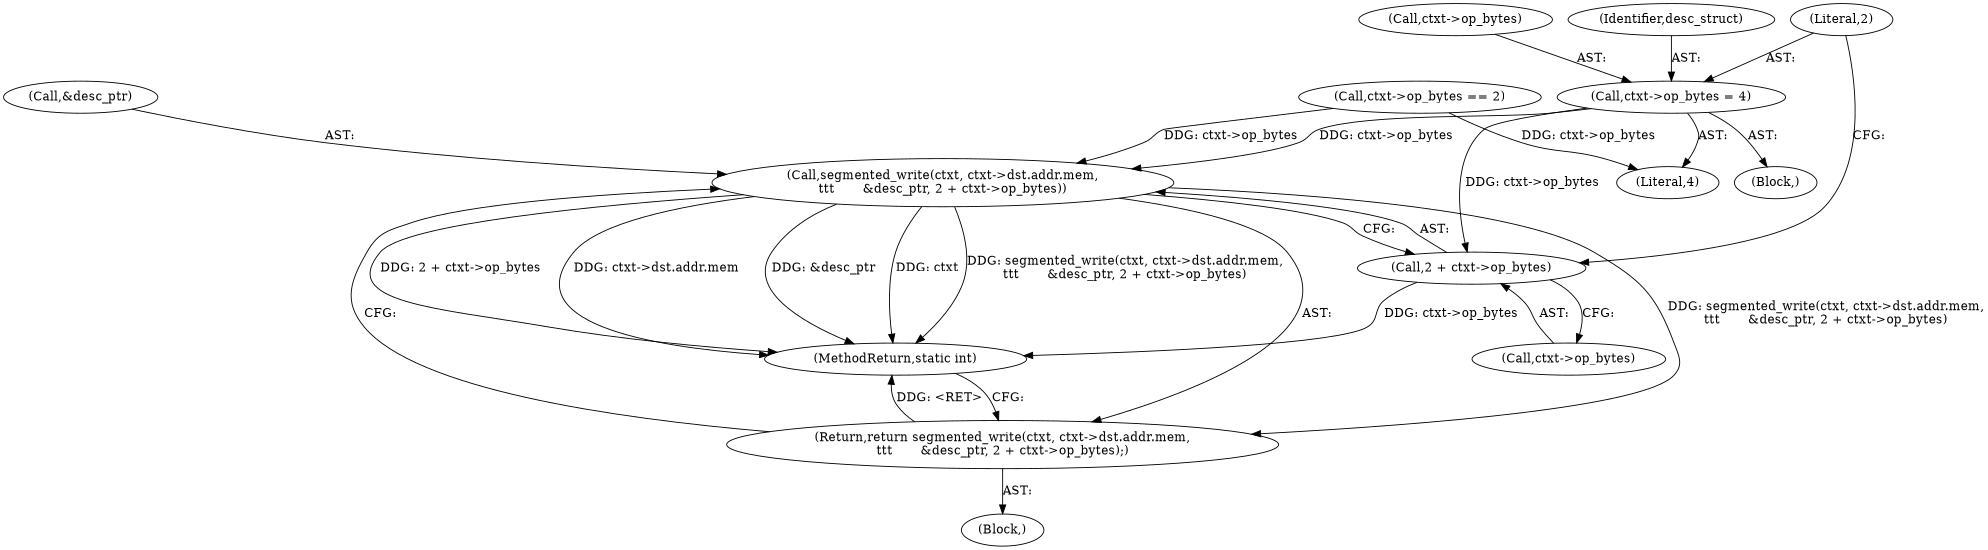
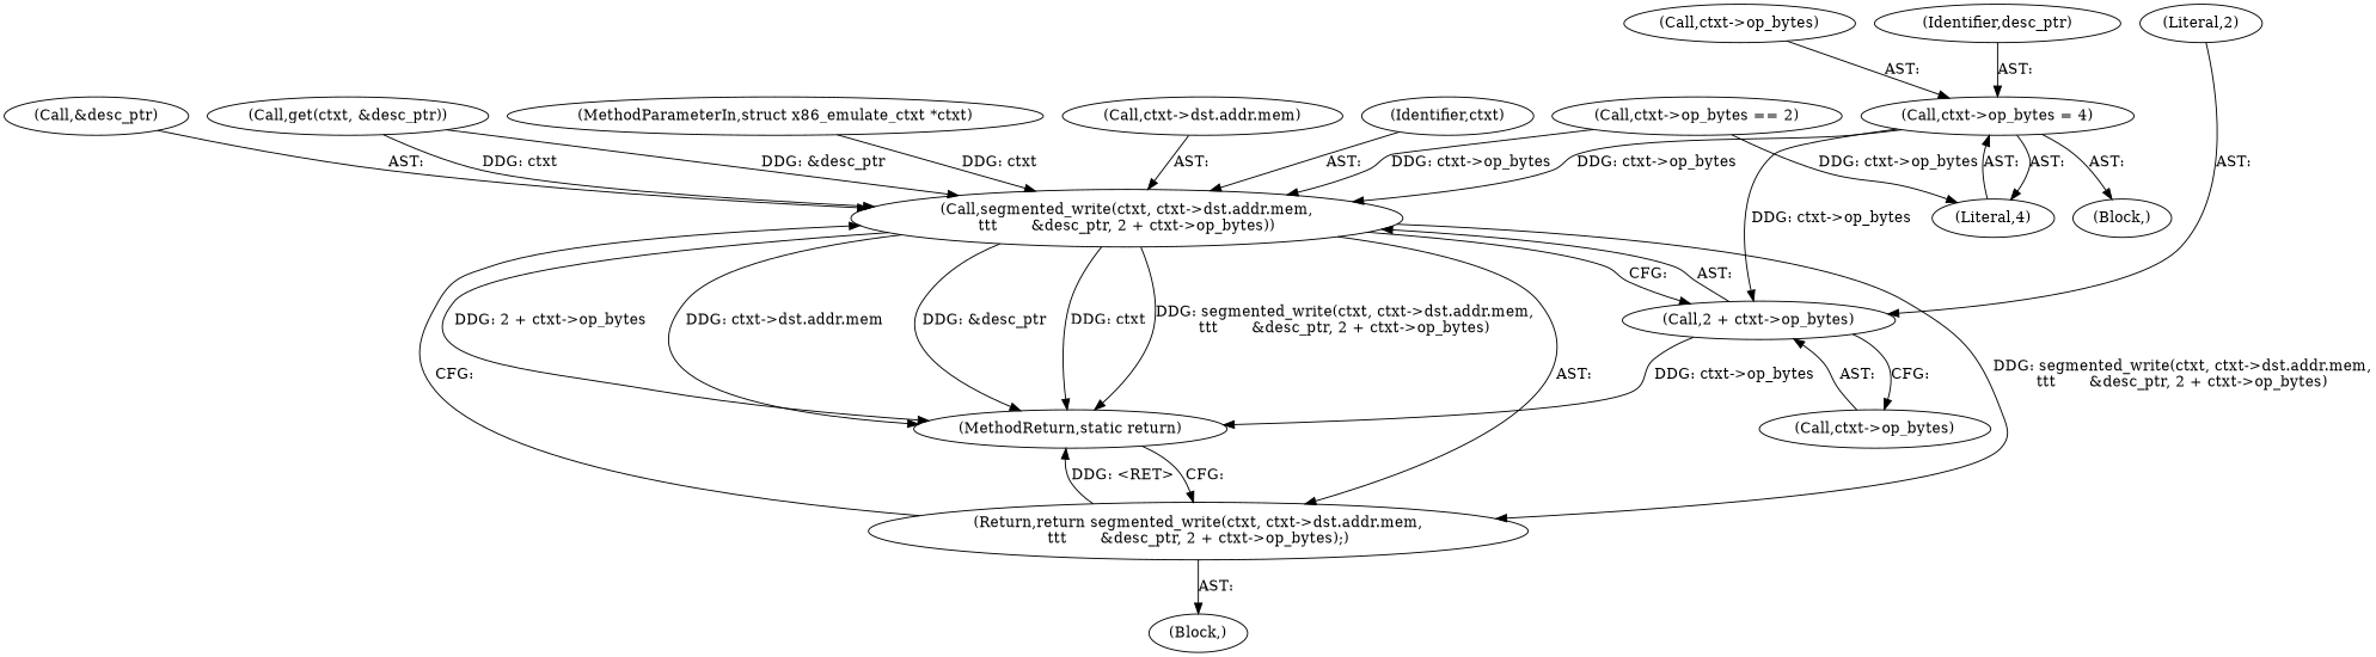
  digraph {
    n1 [label="(Call,ctxt->op_bytes = 4)"]
    n2 [label="(Call,segmented_write(ctxt, ctxt->dst.addr.mem,\n\t\t\t       &desc_ptr, 2 + ctxt->op_bytes))"]
    n3 [label="(Call,2 + ctxt->op_bytes)"]
    n4 [label="(Literal,4)"]
    n5 [label="(Block,)"]
    n6 [label="(Return,return segmented_write(ctxt, ctxt->dst.addr.mem,\n\t\t\t       &desc_ptr, 2 + ctxt->op_bytes);)"]
-   n7 [label="(MethodReturn,static int)"]
+   n7 [label="(MethodReturn,static return)"]
    n8 [label="(Call,ctxt->op_bytes)"]
    n9 [label="(Block,)"]
    n10 [label="(Call,ctxt->op_bytes)"]
    n11 [label="(Call,&desc_ptr)"]
+   n12 [label="(Call,get(ctxt, &desc_ptr))"]
    n13 [label="(Call,ctxt->op_bytes == 2)"]
    n14 [label="(Literal,2)"]
-   n17 [label="(Identifier,desc_struct)"]
+   n15 [label="(MethodParameterIn,struct x86_emulate_ctxt *ctxt)"]
+   n16 [label="(Call,ctxt->dst.addr.mem)"]
+   n17 [label="(Identifier,desc_ptr)"]
+   n18 [label="(Identifier,ctxt)"]
    n1 -> n2 [label="DDG: ctxt->op_bytes"]
    n1 -> n3 [label="DDG: ctxt->op_bytes"]
    n1 -> n4 [label="AST: "]
    n1 -> n5 [label="AST: "]
    n2 -> n3 [label="CFG: "]
    n2 -> n6 [label="AST: "]
    n2 -> n6 [label="DDG: segmented_write(ctxt, ctxt->dst.addr.mem,\n\t\t\t       &desc_ptr, 2 + ctxt->op_bytes)"]
    n2 -> n7 [label="DDG: 2 + ctxt->op_bytes"]
    n2 -> n7 [label="DDG: ctxt->dst.addr.mem"]
    n2 -> n7 [label="DDG: segmented_write(ctxt, ctxt->dst.addr.mem,\n\t\t\t       &desc_ptr, 2 + ctxt->op_bytes)"]
    n2 -> n7 [label="DDG: &desc_ptr"]
    n2 -> n7 [label="DDG: ctxt"]
    n3 -> n2 [label="AST: "]
    n3 -> n7 [label="DDG: ctxt->op_bytes"]
    n3 -> n8 [label="CFG: "]
-   n14 -> n1 [label="AST: "]
+   n4 -> n1 [label="AST: "]
    n6 -> n2 [label="CFG: "]
    n6 -> n7 [label="DDG: <RET>"]
    n6 -> n9 [label="AST: "]
    n7 -> n6 [label="CFG: "]
    n8 -> n3 [label="AST: "]
    n10 -> n1 [label="AST: "]
    n11 -> n2 [label="AST: "]
+   n12 -> n2 [label="DDG: ctxt"]
+   n12 -> n2 [label="DDG: &desc_ptr"]
    n13 -> n2 [label="DDG: ctxt->op_bytes"]
    n13 -> n4 [label="DDG: ctxt->op_bytes"]
-   n14 -> n3 [label="CFG: "]
+   n14 -> n3 [label="AST: "]
+   n15 -> n2 [label="DDG: ctxt"]
+   n16 -> n2 [label="AST: "]
    n17 -> n1 [label="AST: "]
+   n18 -> n2 [label="AST: "]
  }
